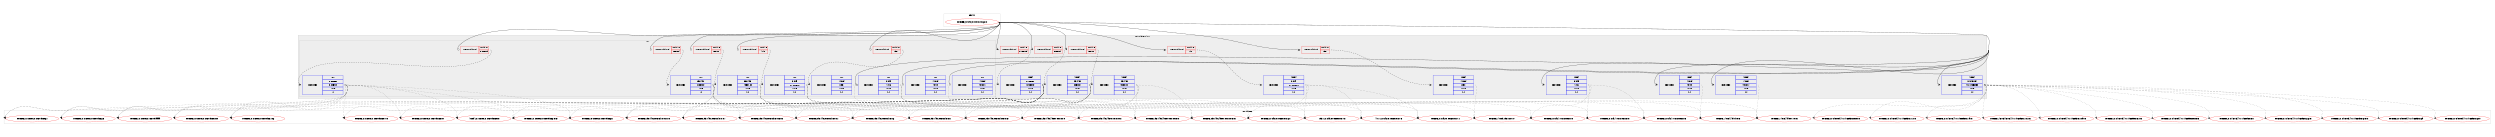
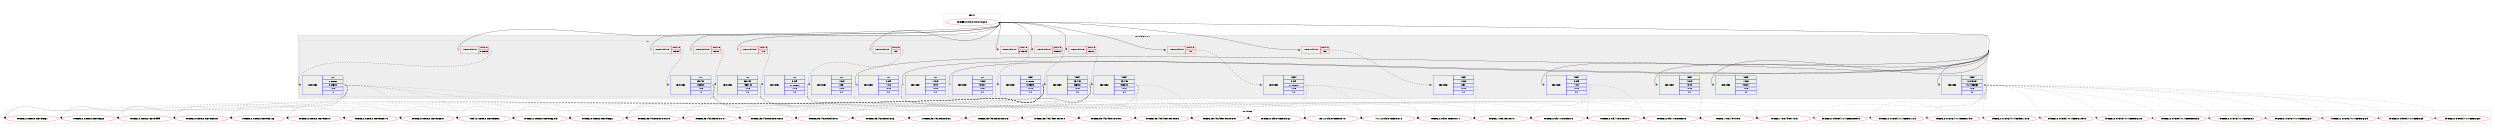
  digraph {
    compound=true
    concentrate=true
    fontname=Helvetica
    fontsize=10
    newrank=true
    rankdir=TB
    ranksep=1.5
    node [color=red fontname=Helvetica fontsize=10]
    edge [arrowhead=vee headport=w style=dotted tailport=e weight=100]
    n1 [label="portage://sys-fs/cryptmount-6.2.0" width=4]
    n2 [color=blue label=<<TABLE BORDER="0" CELLBORDER="1" CELLSPACING="0" CELLPADDING="4" WIDTH="220"><TR><TD ROWSPAN="6" CELLPADDING="30">pack_dep</TD></TR><TR><TD WIDTH="110">install</TD></TR><TR><TD>dev-libs</TD></TR><TR><TD>libgcrypt</TD></TR><TR><TD>none</TD></TR><TR><TD>[,,]</TD></TR></TABLE>> shape=none]
    n3 [label=<<TABLE BORDER="0" CELLBORDER="1" CELLSPACING="0" CELLPADDING="4"><TR><TD ROWSPAN="3" CELLPADDING="10">use_conditional</TD></TR><TR><TD>positive</TD></TR><TR><TD>gcrypt</TD></TR></TABLE>> shape=none]
    n4 [color=blue label=<<TABLE BORDER="0" CELLBORDER="1" CELLSPACING="0" CELLPADDING="4" WIDTH="220"><TR><TD ROWSPAN="6" CELLPADDING="30">pack_dep</TD></TR><TR><TD WIDTH="110">install</TD></TR><TR><TD>sys-fs</TD></TR><TR><TD>cryptsetup</TD></TR><TR><TD>none</TD></TR><TR><TD>[,,]</TD></TR></TABLE>> shape=none]
    n5 [label=<<TABLE BORDER="0" CELLBORDER="1" CELLSPACING="0" CELLPADDING="4"><TR><TD ROWSPAN="3" CELLPADDING="10">use_conditional</TD></TR><TR><TD>positive</TD></TR><TR><TD>luks</TD></TR></TABLE>> shape=none]
    n6 [color=blue label=<<TABLE BORDER="0" CELLBORDER="1" CELLSPACING="0" CELLPADDING="4" WIDTH="220"><TR><TD ROWSPAN="6" CELLPADDING="30">pack_dep</TD></TR><TR><TD WIDTH="110">install</TD></TR><TR><TD>dev-libs</TD></TR><TR><TD>openssl</TD></TR><TR><TD>none</TD></TR><TR><TD>[,,]</TD></TR></TABLE>> shape=none]
    n7 [label=<<TABLE BORDER="0" CELLBORDER="1" CELLSPACING="0" CELLPADDING="4"><TR><TD ROWSPAN="3" CELLPADDING="10">use_conditional</TD></TR><TR><TD>positive</TD></TR><TR><TD>openssl</TD></TR></TABLE>> shape=none]
    n8 [color=blue label=<<TABLE BORDER="0" CELLBORDER="1" CELLSPACING="0" CELLPADDING="4" WIDTH="220"><TR><TD ROWSPAN="6" CELLPADDING="30">pack_dep</TD></TR><TR><TD WIDTH="110">install</TD></TR><TR><TD>sys-apps</TD></TR><TR><TD>systemd</TD></TR><TR><TD>none</TD></TR><TR><TD>[,,]</TD></TR></TABLE>> shape=none]
    n9 [label=<<TABLE BORDER="0" CELLBORDER="1" CELLSPACING="0" CELLPADDING="4"><TR><TD ROWSPAN="3" CELLPADDING="10">use_conditional</TD></TR><TR><TD>positive</TD></TR><TR><TD>systemd</TD></TR></TABLE>> shape=none]
    n10 [color=blue label=<<TABLE BORDER="0" CELLBORDER="1" CELLSPACING="0" CELLPADDING="4" WIDTH="220"><TR><TD ROWSPAN="6" CELLPADDING="30">pack_dep</TD></TR><TR><TD WIDTH="110">install</TD></TR><TR><TD>virtual</TD></TR><TR><TD>udev</TD></TR><TR><TD>none</TD></TR><TR><TD>[,,]</TD></TR></TABLE>> shape=none]
    n11 [label=<<TABLE BORDER="0" CELLBORDER="1" CELLSPACING="0" CELLPADDING="4"><TR><TD ROWSPAN="3" CELLPADDING="10">use_conditional</TD></TR><TR><TD>positive</TD></TR><TR><TD>udev</TD></TR></TABLE>> shape=none]
    n12 [color=blue label=<<TABLE BORDER="0" CELLBORDER="1" CELLSPACING="0" CELLPADDING="4" WIDTH="220"><TR><TD ROWSPAN="6" CELLPADDING="30">pack_dep</TD></TR><TR><TD WIDTH="110">install</TD></TR><TR><TD>sys-fs</TD></TR><TR><TD>lvm2</TD></TR><TR><TD>none</TD></TR><TR><TD>[,,]</TD></TR></TABLE>> shape=none]
    n13 [color=blue label=<<TABLE BORDER="0" CELLBORDER="1" CELLSPACING="0" CELLPADDING="4" WIDTH="220"><TR><TD ROWSPAN="6" CELLPADDING="30">pack_dep</TD></TR><TR><TD WIDTH="110">install</TD></TR><TR><TD>sys-kernel</TD></TR><TR><TD>linux-headers</TD></TR><TR><TD>none</TD></TR><TR><TD>[,,]</TD></TR></TABLE>> shape=none]
    n14 [color=blue label=<<TABLE BORDER="0" CELLBORDER="1" CELLSPACING="0" CELLPADDING="4" WIDTH="220"><TR><TD ROWSPAN="6" CELLPADDING="30">pack_dep</TD></TR><TR><TD WIDTH="110">install</TD></TR><TR><TD>virtual</TD></TR><TR><TD>libiconv</TD></TR><TR><TD>none</TD></TR><TR><TD>[,,]</TD></TR></TABLE>> shape=none]
    n15 [color=blue label=<<TABLE BORDER="0" CELLBORDER="1" CELLSPACING="0" CELLPADDING="4" WIDTH="220"><TR><TD ROWSPAN="6" CELLPADDING="30">pack_dep</TD></TR><TR><TD WIDTH="110">install</TD></TR><TR><TD>virtual</TD></TR><TR><TD>libintl</TD></TR><TR><TD>none</TD></TR><TR><TD>[,,]</TD></TR></TABLE>> shape=none]
    n16 [color=blue label=<<TABLE BORDER="0" CELLBORDER="1" CELLSPACING="0" CELLPADDING="4" WIDTH="220"><TR><TD ROWSPAN="6" CELLPADDING="30">pack_dep</TD></TR><TR><TD WIDTH="110">run</TD></TR><TR><TD>sys-fs</TD></TR><TR><TD>cryptsetup</TD></TR><TR><TD>none</TD></TR><TR><TD>[,,]</TD></TR></TABLE>> shape=none]
    n17 [label=<<TABLE BORDER="0" CELLBORDER="1" CELLSPACING="0" CELLPADDING="4"><TR><TD ROWSPAN="3" CELLPADDING="10">use_conditional</TD></TR><TR><TD>positive</TD></TR><TR><TD>luks</TD></TR></TABLE>> shape=none]
    n18 [color=blue label=<<TABLE BORDER="0" CELLBORDER="1" CELLSPACING="0" CELLPADDING="4" WIDTH="220"><TR><TD ROWSPAN="6" CELLPADDING="30">pack_dep</TD></TR><TR><TD WIDTH="110">run</TD></TR><TR><TD>dev-libs</TD></TR><TR><TD>libgcrypt</TD></TR><TR><TD>none</TD></TR><TR><TD>[,,]</TD></TR></TABLE>> shape=none]
    n19 [label=<<TABLE BORDER="0" CELLBORDER="1" CELLSPACING="0" CELLPADDING="4"><TR><TD ROWSPAN="3" CELLPADDING="10">use_conditional</TD></TR><TR><TD>positive</TD></TR><TR><TD>gcrypt</TD></TR></TABLE>> shape=none]
    n20 [color=blue label=<<TABLE BORDER="0" CELLBORDER="1" CELLSPACING="0" CELLPADDING="4" WIDTH="220"><TR><TD ROWSPAN="6" CELLPADDING="30">pack_dep</TD></TR><TR><TD WIDTH="110">run</TD></TR><TR><TD>dev-libs</TD></TR><TR><TD>openssl</TD></TR><TR><TD>none</TD></TR><TR><TD>[,,]</TD></TR></TABLE>> shape=none]
    n21 [label=<<TABLE BORDER="0" CELLBORDER="1" CELLSPACING="0" CELLPADDING="4"><TR><TD ROWSPAN="3" CELLPADDING="10">use_conditional</TD></TR><TR><TD>positive</TD></TR><TR><TD>openssl</TD></TR></TABLE>> shape=none]
    n22 [color=blue label=<<TABLE BORDER="0" CELLBORDER="1" CELLSPACING="0" CELLPADDING="4" WIDTH="220"><TR><TD ROWSPAN="6" CELLPADDING="30">pack_dep</TD></TR><TR><TD WIDTH="110">run</TD></TR><TR><TD>sys-apps</TD></TR><TR><TD>systemd</TD></TR><TR><TD>none</TD></TR><TR><TD>[,,]</TD></TR></TABLE>> shape=none]
    n23 [label=<<TABLE BORDER="0" CELLBORDER="1" CELLSPACING="0" CELLPADDING="4"><TR><TD ROWSPAN="3" CELLPADDING="10">use_conditional</TD></TR><TR><TD>positive</TD></TR><TR><TD>systemd</TD></TR></TABLE>> shape=none]
    n24 [color=blue label=<<TABLE BORDER="0" CELLBORDER="1" CELLSPACING="0" CELLPADDING="4" WIDTH="220"><TR><TD ROWSPAN="6" CELLPADDING="30">pack_dep</TD></TR><TR><TD WIDTH="110">run</TD></TR><TR><TD>virtual</TD></TR><TR><TD>udev</TD></TR><TR><TD>none</TD></TR><TR><TD>[,,]</TD></TR></TABLE>> shape=none]
    n25 [label=<<TABLE BORDER="0" CELLBORDER="1" CELLSPACING="0" CELLPADDING="4"><TR><TD ROWSPAN="3" CELLPADDING="10">use_conditional</TD></TR><TR><TD>positive</TD></TR><TR><TD>udev</TD></TR></TABLE>> shape=none]
    n26 [color=blue label=<<TABLE BORDER="0" CELLBORDER="1" CELLSPACING="0" CELLPADDING="4" WIDTH="220"><TR><TD ROWSPAN="6" CELLPADDING="30">pack_dep</TD></TR><TR><TD WIDTH="110">run</TD></TR><TR><TD>sys-fs</TD></TR><TR><TD>lvm2</TD></TR><TR><TD>none</TD></TR><TR><TD>[,,]</TD></TR></TABLE>> shape=none]
    n27 [color=blue label=<<TABLE BORDER="0" CELLBORDER="1" CELLSPACING="0" CELLPADDING="4" WIDTH="220"><TR><TD ROWSPAN="6" CELLPADDING="30">pack_dep</TD></TR><TR><TD WIDTH="110">run</TD></TR><TR><TD>virtual</TD></TR><TR><TD>libiconv</TD></TR><TR><TD>none</TD></TR><TR><TD>[,,]</TD></TR></TABLE>> shape=none]
    n28 [color=blue label=<<TABLE BORDER="0" CELLBORDER="1" CELLSPACING="0" CELLPADDING="4" WIDTH="220"><TR><TD ROWSPAN="6" CELLPADDING="30">pack_dep</TD></TR><TR><TD WIDTH="110">run</TD></TR><TR><TD>virtual</TD></TR><TR><TD>libintl</TD></TR><TR><TD>none</TD></TR><TR><TD>[,,]</TD></TR></TABLE>> shape=none]
    n29 [label="portage://sys-fs/cryptsetup-2.7.4" width=4]
    n30 [label="linux://sys-fs/cryptsetup-2.7.3" width=4]
    n31 [label="udev://sys-fs/cryptsetup-2.7.2" width=4]
    n32 [label="portage://sys-fs/cryptsetup-2.6.1" width=4]
    n33 [label="portage://dev-libs/libgcrypt-1.11.0" width=4]
    n34 [label="portage://dev-libs/libgcrypt-1.10.3-r2" width=4]
    n35 [label="portage://dev-libs/libgcrypt-1.10.3-r1" width=4]
    n36 [label="portage://dev-libs/libgcrypt-1.10.2" width=4]
    n37 [label="portage://dev-libs/openssl-3.3.1-r3" width=4]
    n38 [label="portage://dev-libs/openssl-3.2.2" width=4]
    n39 [label="portage://dev-libs/openssl-3.1.6" width=4]
    n40 [label="portage://dev-libs/openssl-3.0.14" width=4]
    n41 [label="portage://dev-libs/openssl-3.0.13-r2" width=4]
    n42 [label="portage://dev-libs/openssl-1.1.1w" width=4]
    n43 [label="portage://dev-libs/openssl-1.0.2u-r1" width=4]
    n44 [label="portage://sys-apps/systemd-9999" width=4]
    n45 [label="portage://sys-apps/systemd-256.5" width=4]
    n46 [label="portage://sys-apps/systemd-256.4" width=4]
    n47 [label="portage://sys-apps/systemd-256.2" width=4]
    n48 [label="portage://sys-apps/systemd-256.1-r3" width=4]
    n49 [label="install://sys-apps/systemd-255.11" width=4]
    n50 [label="portage://sys-apps/systemd-255.10" width=4]
    n51 [label="portage://sys-apps/systemd-255.7-r1" width=4]
+   n52 [label="portage://sys-apps/systemd-254.17" width=4]
    n53 [label="portage://sys-apps/systemd-254.16" width=4]
    n54 [label="portage://sys-apps/systemd-254.13" width=4]
    n55 [label="portage://virtual/udev-217-r7" width=4]
    n56 [label="portage://sys-fs/lvm2-2.03.22-r5" width=4]
    n57 [label="portage://sys-fs/lvm2-2.03.22-r1" width=4]
    n58 [label="portage://sys-fs/lvm2-2.03.21-r1" width=4]
    n59 [label="portage://sys-kernel/linux-headers-6.10" width=4]
    n60 [label="portage://sys-kernel/linux-headers-6.9" width=4]
    n61 [label="portage://sys-kernel/linux-headers-6.8-r1" width=4]
    n62 [label="portage://sys-kernel/linux-headers-6.6-r1" width=4]
    n63 [label="portage://sys-kernel/linux-headers-3.1" width=4]
    n64 [label="portage://sys-kernel/linux-headers-5.15-r3" width=4]
    n65 [label="portage://sys-kernel/linux-headers-5.4-r2" width=4]
    n66 [label="portage://sys-kernel/linux-headers-4.19-r1" width=4]
-   n67 [label="portage://kernel-kernel/linux-headers-4.14-r2" width=4]
+   n67 [label="portage://sys-kernel/linux-headers-4.14-r2" width=4]
    n68 [label="portage://sys-kernel/linux-headers-4.9-r1" width=4]
    n69 [label="portage://sys-kernel/linux-headers-4.4-r1" width=4]
    n70 [label="portage://sys-kernel/linux-headers-3.18-r1" width=4]
    n71 [label="portage://virtual/libiconv-0-r2" width=4]
    n72 [label="portage://virtual/libintl-0-r2" width=4]
    subgraph cluster_1 {
      color=gray
      label=<<i>ebuild</i>>
      n1
    }
    subgraph cluster_2 {
      color=gray
      label=<<i>dependencies</i>>
      subgraph cluster_3 {
        color=gray
        fillcolor="#eeeeee"
        label=<<i>compile</i>>
        style=filled
        subgraph sub_4 {
          color=gray
          fillcolor="#eeeeee"
          label=<<i>compile</i>>
          style=filled
          n3
          subgraph sub_5 {
            color=gray
            fillcolor="#eeeeee"
            label=<<i>compile</i>>
            style=filled
            n2
          }
        }
        subgraph sub_6 {
          color=gray
          fillcolor="#eeeeee"
          label=<<i>compile</i>>
          style=filled
          n5
          subgraph sub_7 {
            color=gray
            fillcolor="#eeeeee"
            label=<<i>compile</i>>
            style=filled
            n4
          }
        }
        subgraph sub_8 {
          color=gray
          fillcolor="#eeeeee"
          label=<<i>compile</i>>
          style=filled
          n7
          subgraph sub_9 {
            color=gray
            fillcolor="#eeeeee"
            label=<<i>compile</i>>
            style=filled
            n6
          }
        }
        subgraph sub_10 {
          color=gray
          fillcolor="#eeeeee"
          label=<<i>compile</i>>
          style=filled
          n9
          subgraph sub_11 {
            color=gray
            fillcolor="#eeeeee"
            label=<<i>compile</i>>
            style=filled
            n8
          }
        }
        subgraph sub_12 {
          color=gray
          fillcolor="#eeeeee"
          label=<<i>compile</i>>
          style=filled
          n11
          subgraph sub_13 {
            color=gray
            fillcolor="#eeeeee"
            label=<<i>compile</i>>
            style=filled
            n10
          }
        }
        subgraph sub_14 {
          color=gray
          fillcolor="#eeeeee"
          label=<<i>compile</i>>
          style=filled
          n12
        }
        subgraph sub_15 {
          color=gray
          fillcolor="#eeeeee"
          label=<<i>compile</i>>
          style=filled
          n13
        }
        subgraph sub_16 {
          color=gray
          fillcolor="#eeeeee"
          label=<<i>compile</i>>
          style=filled
          n14
        }
        subgraph sub_17 {
          color=gray
          fillcolor="#eeeeee"
          label=<<i>compile</i>>
          style=filled
          n15
        }
      }
      subgraph cluster_18 {
        color=gray
        fillcolor="#eeeeee"
        label=<<i>compile and run</i>>
        style=filled
      }
      subgraph cluster_19 {
        color=gray
        fillcolor="#eeeeee"
        label=<<i>run</i>>
        style=filled
        subgraph sub_20 {
          color=gray
          fillcolor="#eeeeee"
          label=<<i>run</i>>
          style=filled
          n17
          subgraph sub_21 {
            color=gray
            fillcolor="#eeeeee"
            label=<<i>run</i>>
            style=filled
            n16
          }
        }
        subgraph sub_22 {
          color=gray
          fillcolor="#eeeeee"
          label=<<i>run</i>>
          style=filled
          n19
          subgraph sub_23 {
            color=gray
            fillcolor="#eeeeee"
            label=<<i>run</i>>
            style=filled
            n18
          }
        }
        subgraph sub_24 {
          color=gray
          fillcolor="#eeeeee"
          label=<<i>run</i>>
          style=filled
          n21
          subgraph sub_25 {
            color=gray
            fillcolor="#eeeeee"
            label=<<i>run</i>>
            style=filled
            n20
          }
        }
        subgraph sub_26 {
          color=gray
          fillcolor="#eeeeee"
          label=<<i>run</i>>
          style=filled
          n23
          subgraph sub_27 {
            color=gray
            fillcolor="#eeeeee"
            label=<<i>run</i>>
            style=filled
            n22
          }
        }
        subgraph sub_28 {
          color=gray
          fillcolor="#eeeeee"
          label=<<i>run</i>>
          style=filled
          n25
          subgraph sub_29 {
            color=gray
            fillcolor="#eeeeee"
            label=<<i>run</i>>
            style=filled
            n24
          }
        }
        subgraph sub_30 {
          color=gray
          fillcolor="#eeeeee"
          label=<<i>run</i>>
          style=filled
          n26
        }
        subgraph sub_31 {
          color=gray
          fillcolor="#eeeeee"
          label=<<i>run</i>>
          style=filled
          n27
        }
        subgraph sub_32 {
          color=gray
          fillcolor="#eeeeee"
          label=<<i>run</i>>
          style=filled
          n28
        }
      }
    }
    subgraph cluster_33 {
      color=gray
      label=<<i>candidates</i>>
      rank=same
      subgraph sub_34 {
        color=black
        label=<<i>candidates</i>>
        nodesep=1
        rank=same
        n29
        n30
        n31
        n32
      }
      subgraph sub_35 {
        color=black
        label=<<i>candidates</i>>
        nodesep=1
        rank=same
        n33
        n34
        n35
        n36
      }
      subgraph sub_36 {
        color=black
        label=<<i>candidates</i>>
        nodesep=1
        rank=same
        n37
        n38
        n39
        n40
        n41
        n42
        n43
      }
      subgraph sub_37 {
        color=black
        label=<<i>candidates</i>>
        nodesep=1
        rank=same
        n44
        n45
        n46
        n47
        n48
        n49
        n50
        n51
+       n52
        n53
        n54
      }
      subgraph sub_38 {
        color=black
        label=<<i>candidates</i>>
        nodesep=1
        rank=same
        n55
      }
      subgraph sub_39 {
        color=black
        label=<<i>candidates</i>>
        nodesep=1
        rank=same
        n56
        n57
        n58
      }
      subgraph sub_40 {
        color=black
        label=<<i>candidates</i>>
        nodesep=1
        rank=same
        n59
        n60
        n61
        n62
        n63
        n64
        n65
        n66
        n67
        n68
        n69
        n70
      }
      subgraph sub_41 {
        color=black
        label=<<i>candidates</i>>
        nodesep=1
        rank=same
        n71
      }
      subgraph sub_42 {
        color=black
        label=<<i>candidates</i>>
        nodesep=1
        rank=same
        n72
      }
      subgraph sub_43 {
        color=black
        label=<<i>candidates</i>>
        nodesep=1
        rank=same
        n33
        n34
        n35
        n36
      }
      subgraph sub_44 {
        color=black
        label=<<i>candidates</i>>
        nodesep=1
        rank=same
        n29
        n30
        n31
        n32
      }
      subgraph sub_45 {
        color=black
        label=<<i>candidates</i>>
        nodesep=1
        rank=same
        n37
        n38
        n39
        n40
        n41
        n42
        n43
      }
      subgraph sub_46 {
        color=black
        label=<<i>candidates</i>>
        nodesep=1
        rank=same
        n44
        n45
        n46
        n47
        n48
        n49
        n50
        n51
+       n52
        n53
        n54
      }
      subgraph sub_47 {
        color=black
        label=<<i>candidates</i>>
        nodesep=1
        rank=same
        n55
      }
      subgraph sub_48 {
        color=black
        label=<<i>candidates</i>>
        nodesep=1
        rank=same
        n56
        n57
        n58
      }
      subgraph sub_49 {
        color=black
        label=<<i>candidates</i>>
        nodesep=1
        rank=same
        n71
      }
      subgraph sub_50 {
        color=black
        label=<<i>candidates</i>>
        nodesep=1
        rank=same
        n72
      }
    }
    n1 -> n3 [style=solid weight=20]
    n1 -> n5 [style=solid weight=20]
    n1 -> n7 [style=solid weight=20]
    n1 -> n9 [style=solid weight=20]
    n1 -> n11 [style=solid weight=20]
    n1 -> n12 [style=solid weight=20]
    n1 -> n13 [style=solid weight=20]
    n1 -> n14 [style=solid weight=20]
    n1 -> n15 [style=solid weight=20]
    n1 -> n17 [arrowhead=odot style=solid weight=20]
    n1 -> n19 [arrowhead=odot style=solid weight=20]
    n1 -> n21 [arrowhead=odot style=solid weight=20]
    n1 -> n23 [arrowhead=odot style=solid weight=20]
    n1 -> n25 [arrowhead=odot style=solid weight=20]
    n1 -> n26 [arrowhead=odot style=solid weight=20]
    n1 -> n27 [arrowhead=odot style=solid weight=20]
    n1 -> n28 [arrowhead=odot style=solid weight=20]
    n2 -> n33
    n2 -> n34
    n2 -> n35
    n2 -> n36
    n3 -> n2 [style=dashed weight=20]
    n4 -> n29
    n4 -> n30
    n4 -> n31
    n4 -> n32
    n5 -> n4 [style=dashed weight=20]
    n6 -> n37
    n6 -> n38
    n6 -> n39
    n6 -> n40
    n6 -> n41
    n6 -> n42
    n6 -> n43
    n7 -> n6 [style=dashed weight=20]
    n8 -> n44
    n8 -> n45
    n8 -> n46
    n8 -> n47
    n8 -> n48
    n8 -> n49
    n8 -> n50
    n8 -> n51
+   n8 -> n52
    n8 -> n53
    n8 -> n54
    n9 -> n8 [style=dashed weight=20]
    n10 -> n55
    n11 -> n10 [style=dashed weight=20]
    n12 -> n56
    n12 -> n57
    n12 -> n58
    n13 -> n59
    n13 -> n60
    n13 -> n61
    n13 -> n62
    n13 -> n63
    n13 -> n64
    n13 -> n65
    n13 -> n66
    n13 -> n67
    n13 -> n68
    n13 -> n69
    n13 -> n70
    n14 -> n71
    n15 -> n72
    n16 -> n29
    n16 -> n30
    n16 -> n31
    n16 -> n32
    n17 -> n16 [style=dashed weight=20]
    n18 -> n33
    n18 -> n34
    n18 -> n35
    n18 -> n36
    n19 -> n18 [style=dashed weight=20]
    n20 -> n37
    n20 -> n38
    n20 -> n39
    n20 -> n40
    n20 -> n41
    n20 -> n42
    n20 -> n43
    n21 -> n20 [style=dashed weight=20]
    n22 -> n44
    n22 -> n45
    n22 -> n46
    n22 -> n47
    n22 -> n48
    n22 -> n49
    n22 -> n50
    n22 -> n51
+   n22 -> n52
    n22 -> n53
    n22 -> n54
    n23 -> n22 [style=dashed weight=20]
    n24 -> n55
    n25 -> n24 [style=dashed weight=20]
    n26 -> n56
    n26 -> n57
    n26 -> n58
    n27 -> n71
    n28 -> n72
  }
